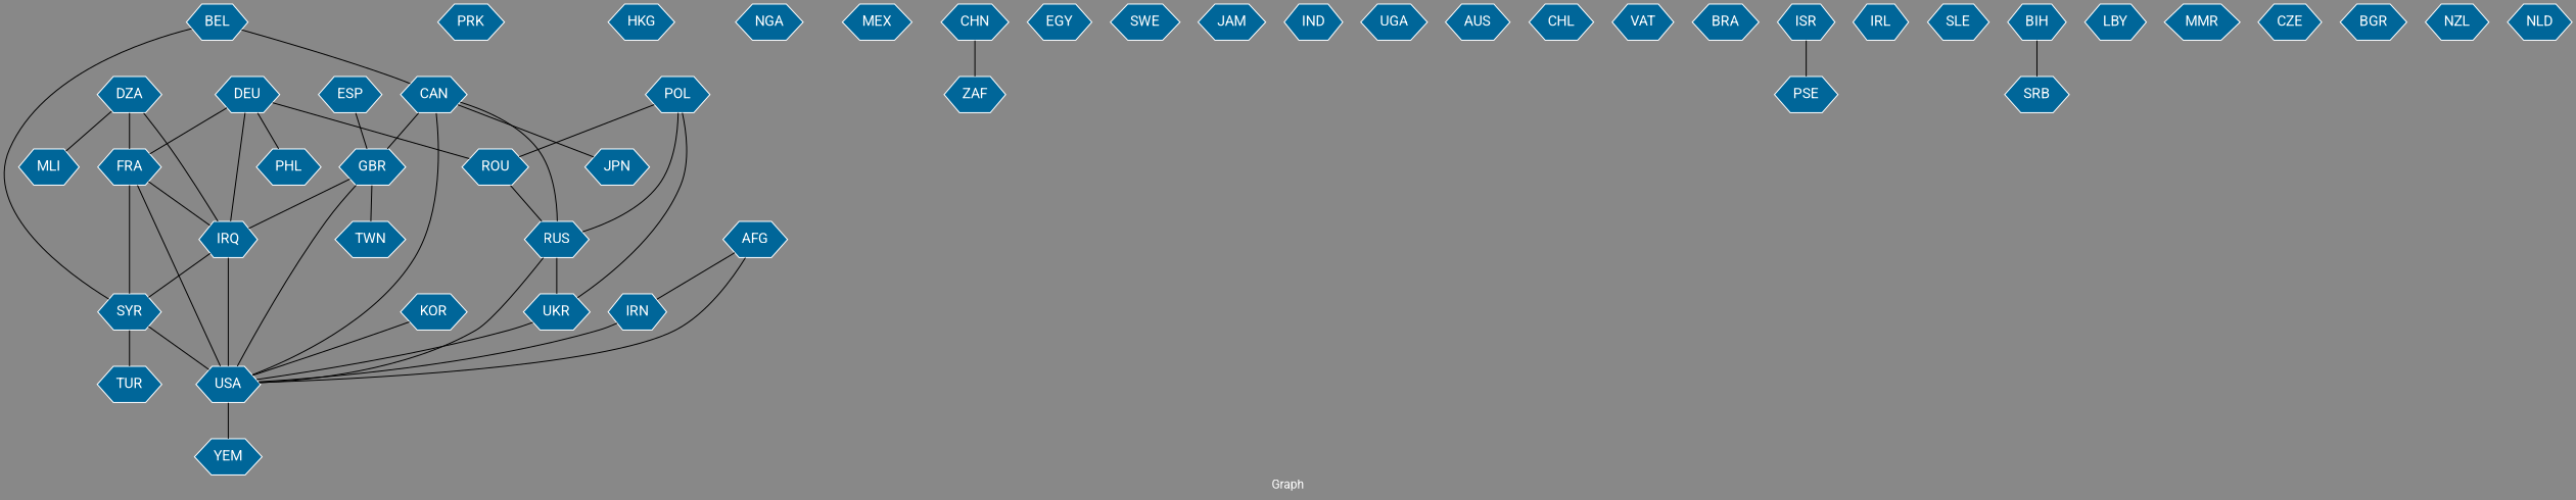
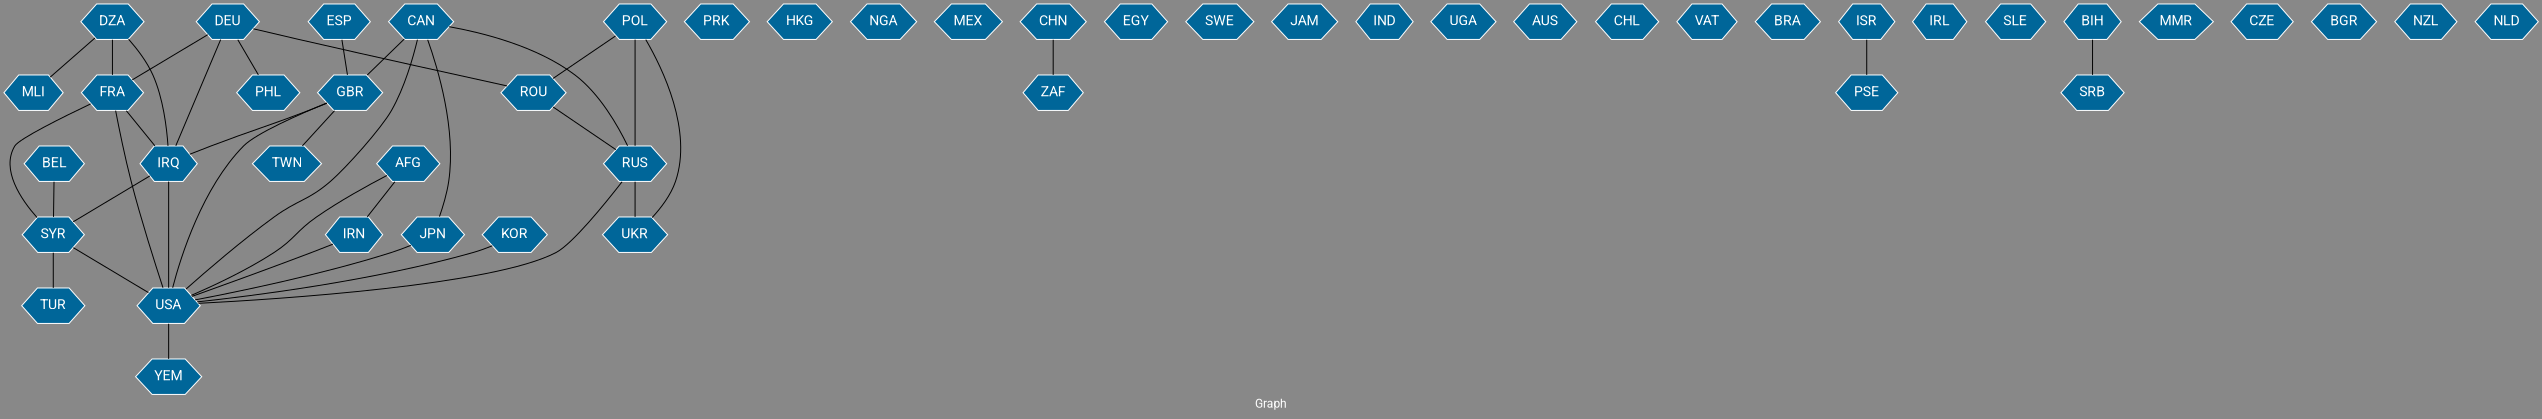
  graph {
    bgcolor="#888888"
    fontcolor=white
    fontname=Roboto
    fontsize=12
    label="Graph"
    node [color=white fillcolor="#006699" fontcolor=white fontname=Roboto shape=hexagon style=filled]
    edge [arrowhead=open color=black fontcolor=white fontname=Roboto fontsize=12 weight=1]
    n1 [label=USA]
    n2 [label=YEM]
    n3 [label=ESP]
    n4 [label=GBR]
    n5 [label=IRQ]
    n6 [label=TWN]
    n7 [label=PRK]
    n8 [label=SYR]
    n9 [label=HKG]
    n10 [label=NGA]
    n11 [label=CAN]
    n12 [label=JPN]
    n13 [label=RUS]
    n14 [label=UKR]
    n15 [label=TUR]
    n16 [label=PHL]
    n17 [label=FRA]
    n18 [label=MEX]
    n19 [label=ZAF]
    n20 [label=CHN]
    n21 [label=EGY]
    n22 [label=SWE]
    n23 [label=JAM]
    n24 [label=IND]
    n25 [label=UGA]
    n26 [label=DEU]
    n27 [label=ROU]
    n28 [label=AUS]
    n29 [label=DZA]
    n30 [label=MLI]
    n31 [label=CHL]
    n32 [label=IRN]
    n33 [label=VAT]
    n34 [label=AFG]
    n35 [label=BRA]
    n36 [label=ISR]
    n37 [label=PSE]
    n38 [label=IRL]
    n39 [label=BEL]
    n40 [label=SLE]
    n41 [label=SRB]
    n42 [label=POL]
    n43 [label=BIH]
    n44 [label=KOR]
-   n45 [label=LBY]
    n46 [label=MMR]
    n47 [label=CZE]
    n48 [label=BGR]
    n49 [label=NZL]
    n50 [label=NLD]
    n1 -- n2
    n3 -- n4
    n4 -- n1
    n4 -- n5 [weight=2]
    n4 -- n6
    n5 -- n1 [weight=3]
    n5 -- n8 [weight=3]
    n8 -- n1 [weight=5]
    n8 -- n15 [weight=2]
    n11 -- n1
    n11 -- n4 [weight=2]
    n11 -- n12
    n11 -- n13
    n13 -- n1
    n13 -- n14 [weight=12]
-   n14 -- n1
+   n12 -- n1
    n17 -- n1 [weight=3]
    n17 -- n5 [weight=8]
    n17 -- n8 [weight=3]
    n20 -- n19
    n26 -- n5
    n26 -- n16
    n26 -- n17 [weight=2]
    n26 -- n27 [weight=2]
    n27 -- n13
    n29 -- n5
    n29 -- n17 [weight=2]
    n29 -- n30
    n32 -- n1 [weight=2]
    n34 -- n1 [weight=2]
    n34 -- n32
    n36 -- n37 [weight=2]
    n39 -- n8
-   n39 -- n11
    n42 -- n13
    n42 -- n14
    n42 -- n27
    n43 -- n41
    n44 -- n1
  }
